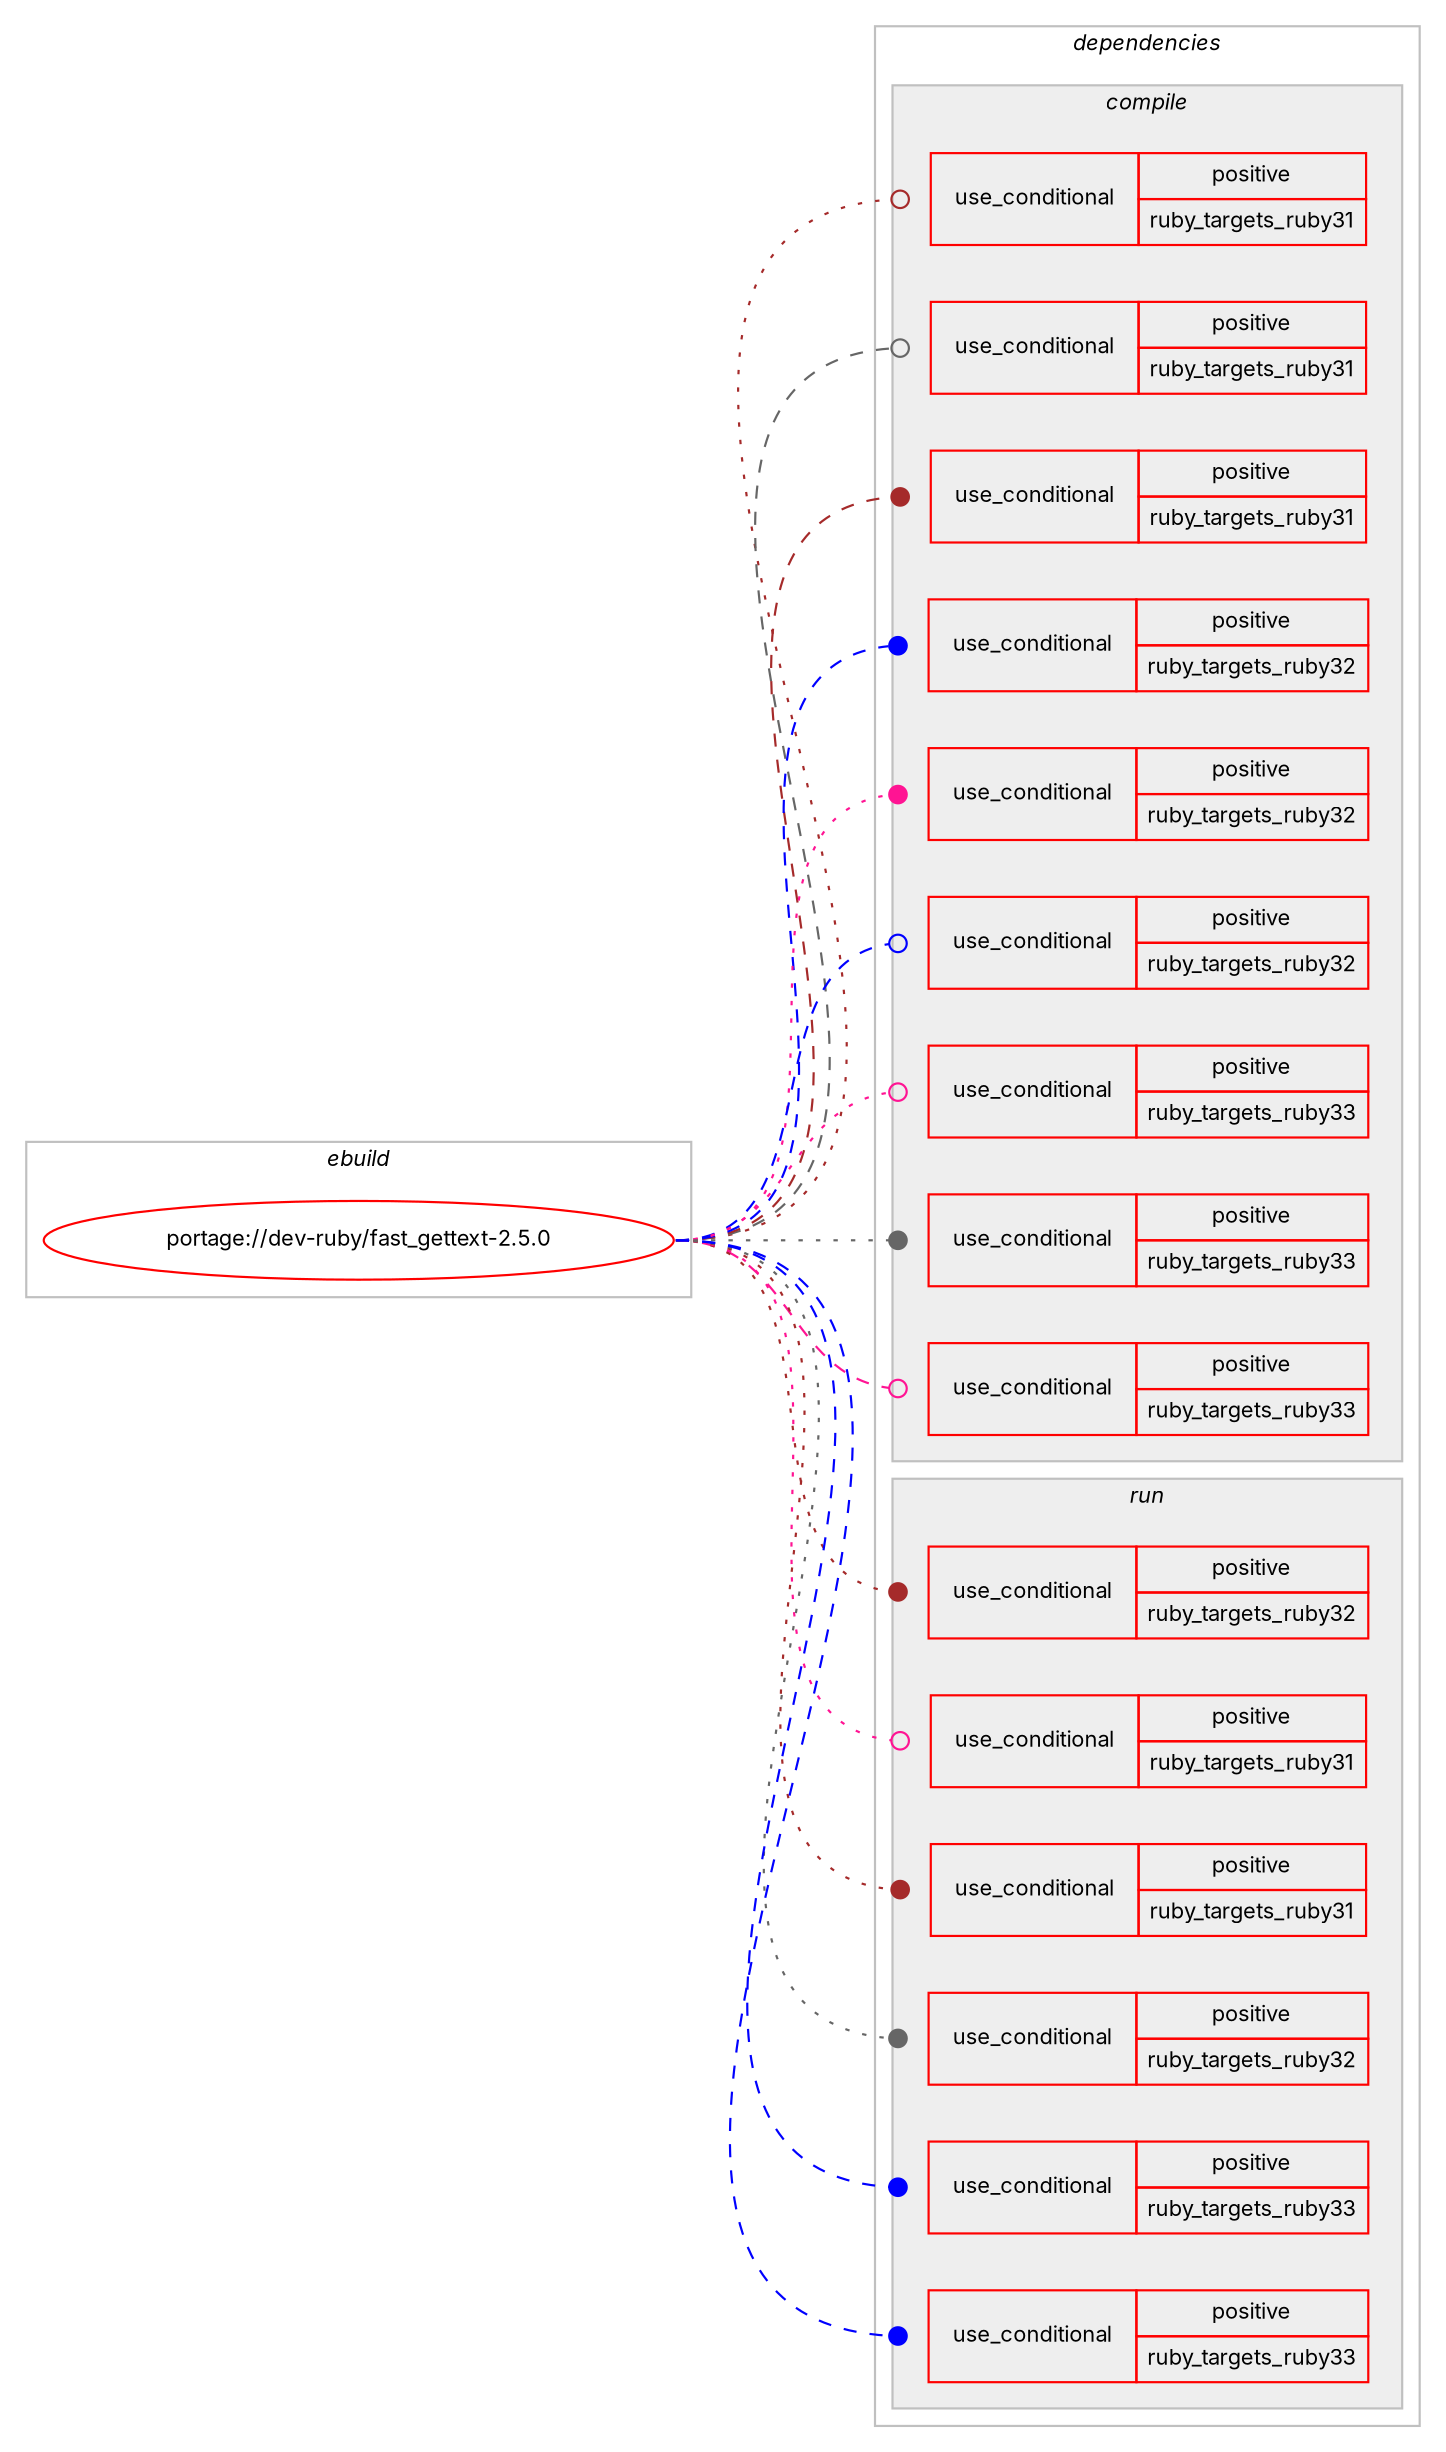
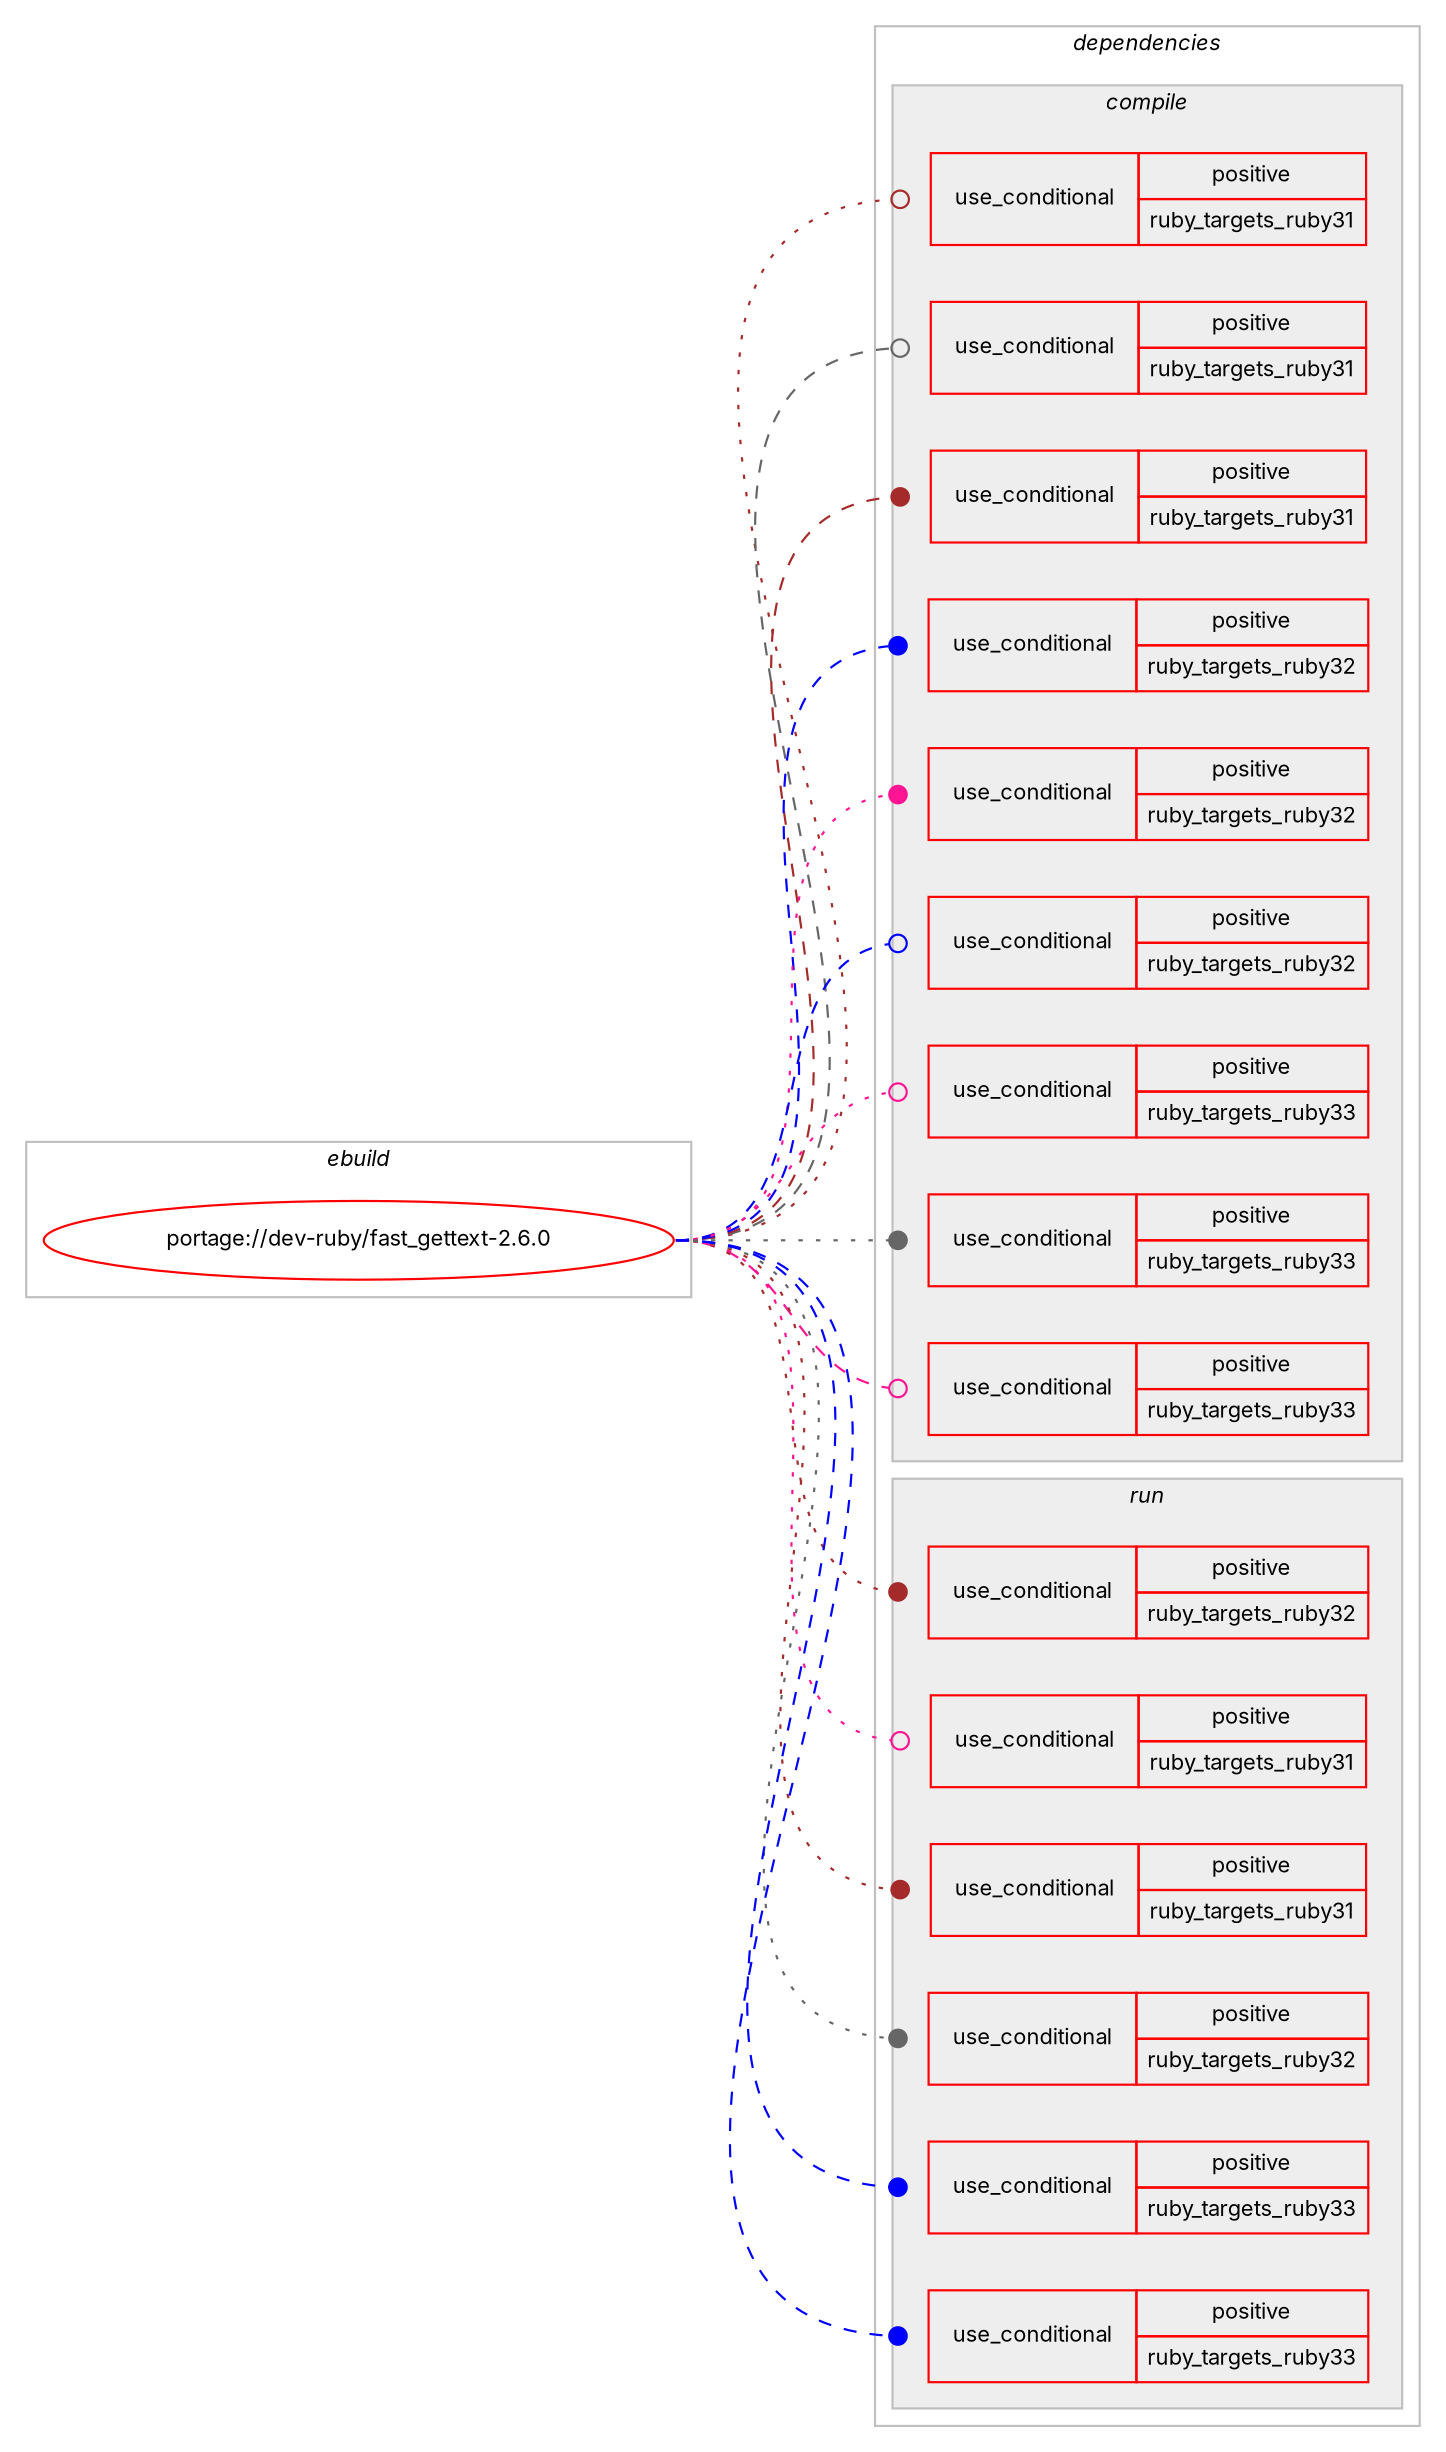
  digraph {
    compound=true
    concentrate=true
    fontname=Inter
    fontsize=10
    newrank=true
    rankdir=LR
    ranksep=1.5
    node [color=red fontname=Inter fontsize=10 shape=none]
    edge [arrowhead=dot headport=w style=dotted tailport=e weight=20 color=brown fontname=Inter]
-   n1 [label="portage://dev-ruby/fast_gettext-2.5.0" width=4 shape=""]
+   n1 [label="portage://dev-ruby/fast_gettext-2.6.0" width=4 shape=""]
    n2 [label=<<TABLE BORDER="0" CELLBORDER="1" CELLSPACING="0" CELLPADDING="4"><TR><TD ROWSPAN="3" CELLPADDING="10">use_conditional</TD></TR><TR><TD>positive</TD></TR><TR><TD>ruby_targets_ruby31</TD></TR></TABLE>>]
    n3 [label=<<TABLE BORDER="0" CELLBORDER="1" CELLSPACING="0" CELLPADDING="4"><TR><TD ROWSPAN="3" CELLPADDING="10">use_conditional</TD></TR><TR><TD>positive</TD></TR><TR><TD>ruby_targets_ruby31</TD></TR></TABLE>>]
    n4 [label=<<TABLE BORDER="0" CELLBORDER="1" CELLSPACING="0" CELLPADDING="4"><TR><TD ROWSPAN="3" CELLPADDING="10">use_conditional</TD></TR><TR><TD>positive</TD></TR><TR><TD>ruby_targets_ruby31</TD></TR></TABLE>>]
    n5 [label=<<TABLE BORDER="0" CELLBORDER="1" CELLSPACING="0" CELLPADDING="4"><TR><TD ROWSPAN="3" CELLPADDING="10">use_conditional</TD></TR><TR><TD>positive</TD></TR><TR><TD>ruby_targets_ruby32</TD></TR></TABLE>>]
    n6 [label=<<TABLE BORDER="0" CELLBORDER="1" CELLSPACING="0" CELLPADDING="4"><TR><TD ROWSPAN="3" CELLPADDING="10">use_conditional</TD></TR><TR><TD>positive</TD></TR><TR><TD>ruby_targets_ruby32</TD></TR></TABLE>>]
    n7 [label=<<TABLE BORDER="0" CELLBORDER="1" CELLSPACING="0" CELLPADDING="4"><TR><TD ROWSPAN="3" CELLPADDING="10">use_conditional</TD></TR><TR><TD>positive</TD></TR><TR><TD>ruby_targets_ruby32</TD></TR></TABLE>>]
    n8 [label=<<TABLE BORDER="0" CELLBORDER="1" CELLSPACING="0" CELLPADDING="4"><TR><TD ROWSPAN="3" CELLPADDING="10">use_conditional</TD></TR><TR><TD>positive</TD></TR><TR><TD>ruby_targets_ruby33</TD></TR></TABLE>>]
    n9 [label=<<TABLE BORDER="0" CELLBORDER="1" CELLSPACING="0" CELLPADDING="4"><TR><TD ROWSPAN="3" CELLPADDING="10">use_conditional</TD></TR><TR><TD>positive</TD></TR><TR><TD>ruby_targets_ruby33</TD></TR></TABLE>>]
    n10 [label=<<TABLE BORDER="0" CELLBORDER="1" CELLSPACING="0" CELLPADDING="4"><TR><TD ROWSPAN="3" CELLPADDING="10">use_conditional</TD></TR><TR><TD>positive</TD></TR><TR><TD>ruby_targets_ruby33</TD></TR></TABLE>>]
    n11 [label=<<TABLE BORDER="0" CELLBORDER="1" CELLSPACING="0" CELLPADDING="4"><TR><TD ROWSPAN="3" CELLPADDING="10">use_conditional</TD></TR><TR><TD>positive</TD></TR><TR><TD>ruby_targets_ruby32</TD></TR></TABLE>>]
    n12 [label=<<TABLE BORDER="0" CELLBORDER="1" CELLSPACING="0" CELLPADDING="4"><TR><TD ROWSPAN="3" CELLPADDING="10">use_conditional</TD></TR><TR><TD>positive</TD></TR><TR><TD>ruby_targets_ruby31</TD></TR></TABLE>>]
    n13 [label=<<TABLE BORDER="0" CELLBORDER="1" CELLSPACING="0" CELLPADDING="4"><TR><TD ROWSPAN="3" CELLPADDING="10">use_conditional</TD></TR><TR><TD>positive</TD></TR><TR><TD>ruby_targets_ruby31</TD></TR></TABLE>>]
    n14 [label=<<TABLE BORDER="0" CELLBORDER="1" CELLSPACING="0" CELLPADDING="4"><TR><TD ROWSPAN="3" CELLPADDING="10">use_conditional</TD></TR><TR><TD>positive</TD></TR><TR><TD>ruby_targets_ruby32</TD></TR></TABLE>>]
    n15 [label=<<TABLE BORDER="0" CELLBORDER="1" CELLSPACING="0" CELLPADDING="4"><TR><TD ROWSPAN="3" CELLPADDING="10">use_conditional</TD></TR><TR><TD>positive</TD></TR><TR><TD>ruby_targets_ruby33</TD></TR></TABLE>>]
    n16 [label=<<TABLE BORDER="0" CELLBORDER="1" CELLSPACING="0" CELLPADDING="4"><TR><TD ROWSPAN="3" CELLPADDING="10">use_conditional</TD></TR><TR><TD>positive</TD></TR><TR><TD>ruby_targets_ruby33</TD></TR></TABLE>>]
    subgraph cluster_1 {
      color=gray
      label=<<i>ebuild</i>>
      rank=same
      n1
    }
    subgraph cluster_2 {
      color=gray
      label=<<i>dependencies</i>>
      subgraph cluster_3 {
        color=gray
        fillcolor="#eeeeee"
        label=<<i>compile</i>>
        style=filled
        subgraph sub_4 {
          color=gray
          fillcolor="#eeeeee"
          label=<<i>compile</i>>
          style=filled
          n2
        }
        subgraph sub_5 {
          color=gray
          fillcolor="#eeeeee"
          label=<<i>compile</i>>
          style=filled
          n3
        }
        subgraph sub_6 {
          color=gray
          fillcolor="#eeeeee"
          label=<<i>compile</i>>
          style=filled
          n4
        }
        subgraph sub_7 {
          color=gray
          fillcolor="#eeeeee"
          label=<<i>compile</i>>
          style=filled
          n5
        }
        subgraph sub_8 {
          color=gray
          fillcolor="#eeeeee"
          label=<<i>compile</i>>
          style=filled
          n6
        }
        subgraph sub_9 {
          color=gray
          fillcolor="#eeeeee"
          label=<<i>compile</i>>
          style=filled
          n7
        }
        subgraph sub_10 {
          color=gray
          fillcolor="#eeeeee"
          label=<<i>compile</i>>
          style=filled
          n8
        }
        subgraph sub_11 {
          color=gray
          fillcolor="#eeeeee"
          label=<<i>compile</i>>
          style=filled
          n9
        }
        subgraph sub_12 {
          color=gray
          fillcolor="#eeeeee"
          label=<<i>compile</i>>
          style=filled
          n10
        }
      }
      subgraph cluster_13 {
        color=gray
        fillcolor="#eeeeee"
        label=<<i>compile and run</i>>
        style=filled
      }
      subgraph cluster_14 {
        color=gray
        fillcolor="#eeeeee"
        label=<<i>run</i>>
        style=filled
        subgraph sub_15 {
          color=gray
          fillcolor="#eeeeee"
          label=<<i>run</i>>
          style=filled
          n11
        }
        subgraph sub_16 {
          color=gray
          fillcolor="#eeeeee"
          label=<<i>run</i>>
          style=filled
          n12
        }
        subgraph sub_17 {
          color=gray
          fillcolor="#eeeeee"
          label=<<i>run</i>>
          style=filled
          n13
        }
        subgraph sub_18 {
          color=gray
          fillcolor="#eeeeee"
          label=<<i>run</i>>
          style=filled
          n14
        }
        subgraph sub_19 {
          color=gray
          fillcolor="#eeeeee"
          label=<<i>run</i>>
          style=filled
          n15
        }
        subgraph sub_20 {
          color=gray
          fillcolor="#eeeeee"
          label=<<i>run</i>>
          style=filled
          n16
        }
      }
    }
    subgraph cluster_21 {
      color=gray
      label=<<i>candidates</i>>
      rank=same
    }
    n1 -> n2 [arrowhead=odot]
    n1 -> n3 [arrowhead=odot style=dashed color=gray40]
    n1 -> n4 [style=dashed]
    n1 -> n5 [style=dashed color=blue]
    n1 -> n6 [color=deeppink]
    n1 -> n7 [arrowhead=odot style=dashed color=blue]
    n1 -> n8 [arrowhead=odot color=deeppink]
    n1 -> n9 [color=gray40]
    n1 -> n10 [arrowhead=odot style=dashed color=deeppink]
    n1 -> n11
    n1 -> n12 [arrowhead=odot color=deeppink]
    n1 -> n13
    n1 -> n14 [color=gray40]
    n1 -> n15 [style=dashed color=blue]
    n1 -> n16 [style=dashed color=blue]
  }
